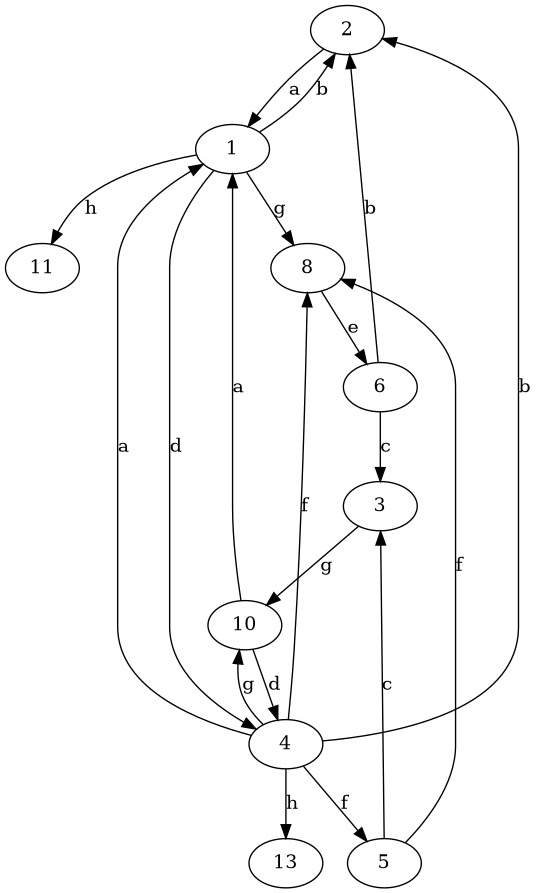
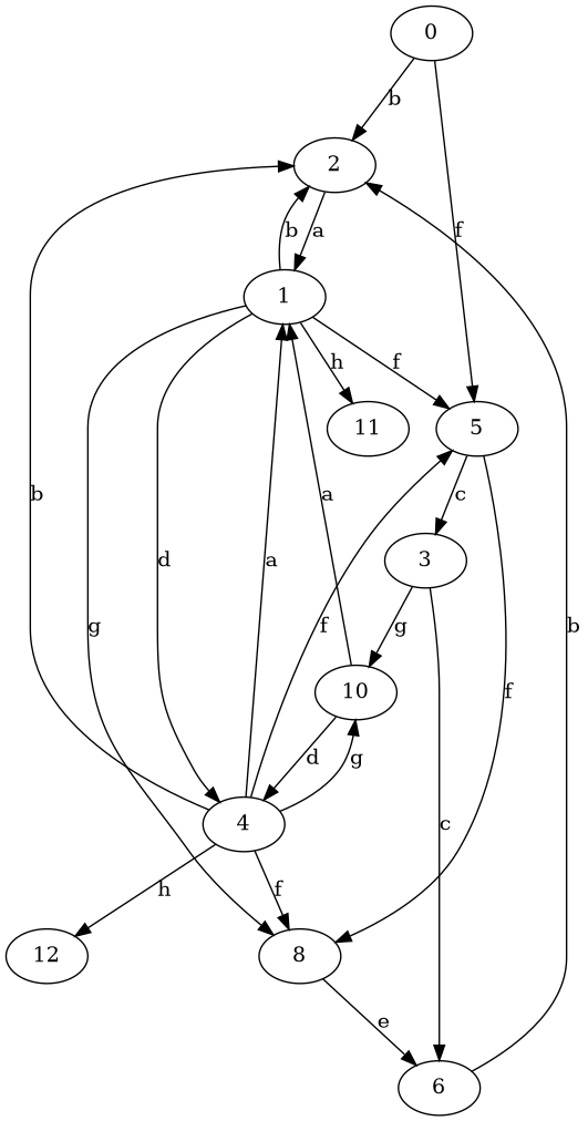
  strict digraph {
+   0
    2
    n3 [label=5]
    1
    3
    8
    4
    11
    10
-   13
+   13 [label=12]
    6
+   0 -> 2 [label=b]
+   0 -> n3 [label=f]
    2 -> 1 [label=a]
    n3 -> 3 [label=c]
    n3 -> 8 [label=f]
    1 -> 2 [label=b]
+   1 -> n3 [label=f]
    1 -> 8 [label=g]
    1 -> 4 [label=d]
    1 -> 11 [label=h]
    3 -> 10 [label=g]
    8 -> 6 [label=e]
    4 -> 2 [label=b]
    4 -> n3 [label=f]
    4 -> 1 [label=a]
    4 -> 8 [label=f]
    4 -> 10 [label=g]
    4 -> 13 [label=h]
    10 -> 1 [label=a]
    10 -> 4 [label=d]
    6 -> 2 [label=b]
-   6 -> 3 [label=c]
+   3 -> 6 [label=c]
  }
